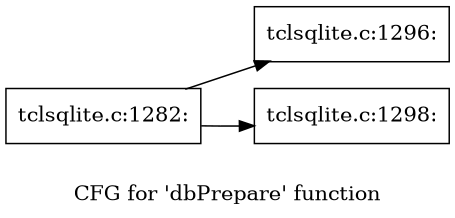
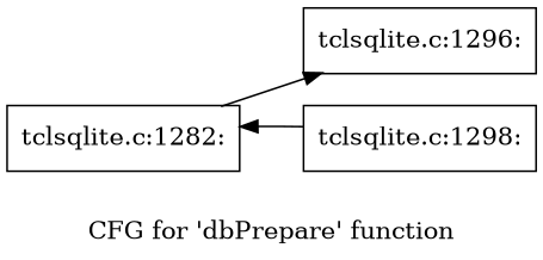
  digraph {
    label="CFG for 'dbPrepare' function"
    rankdir=LR
    node [shape=record]
    n1 [label="{tclsqlite.c:1282:}"]
    n2 [label="{tclsqlite.c:1296:}"]
    n3 [label="{tclsqlite.c:1298:}"]
    n1 -> n2
-   n1 -> n3
+   n3 -> n1
  }
